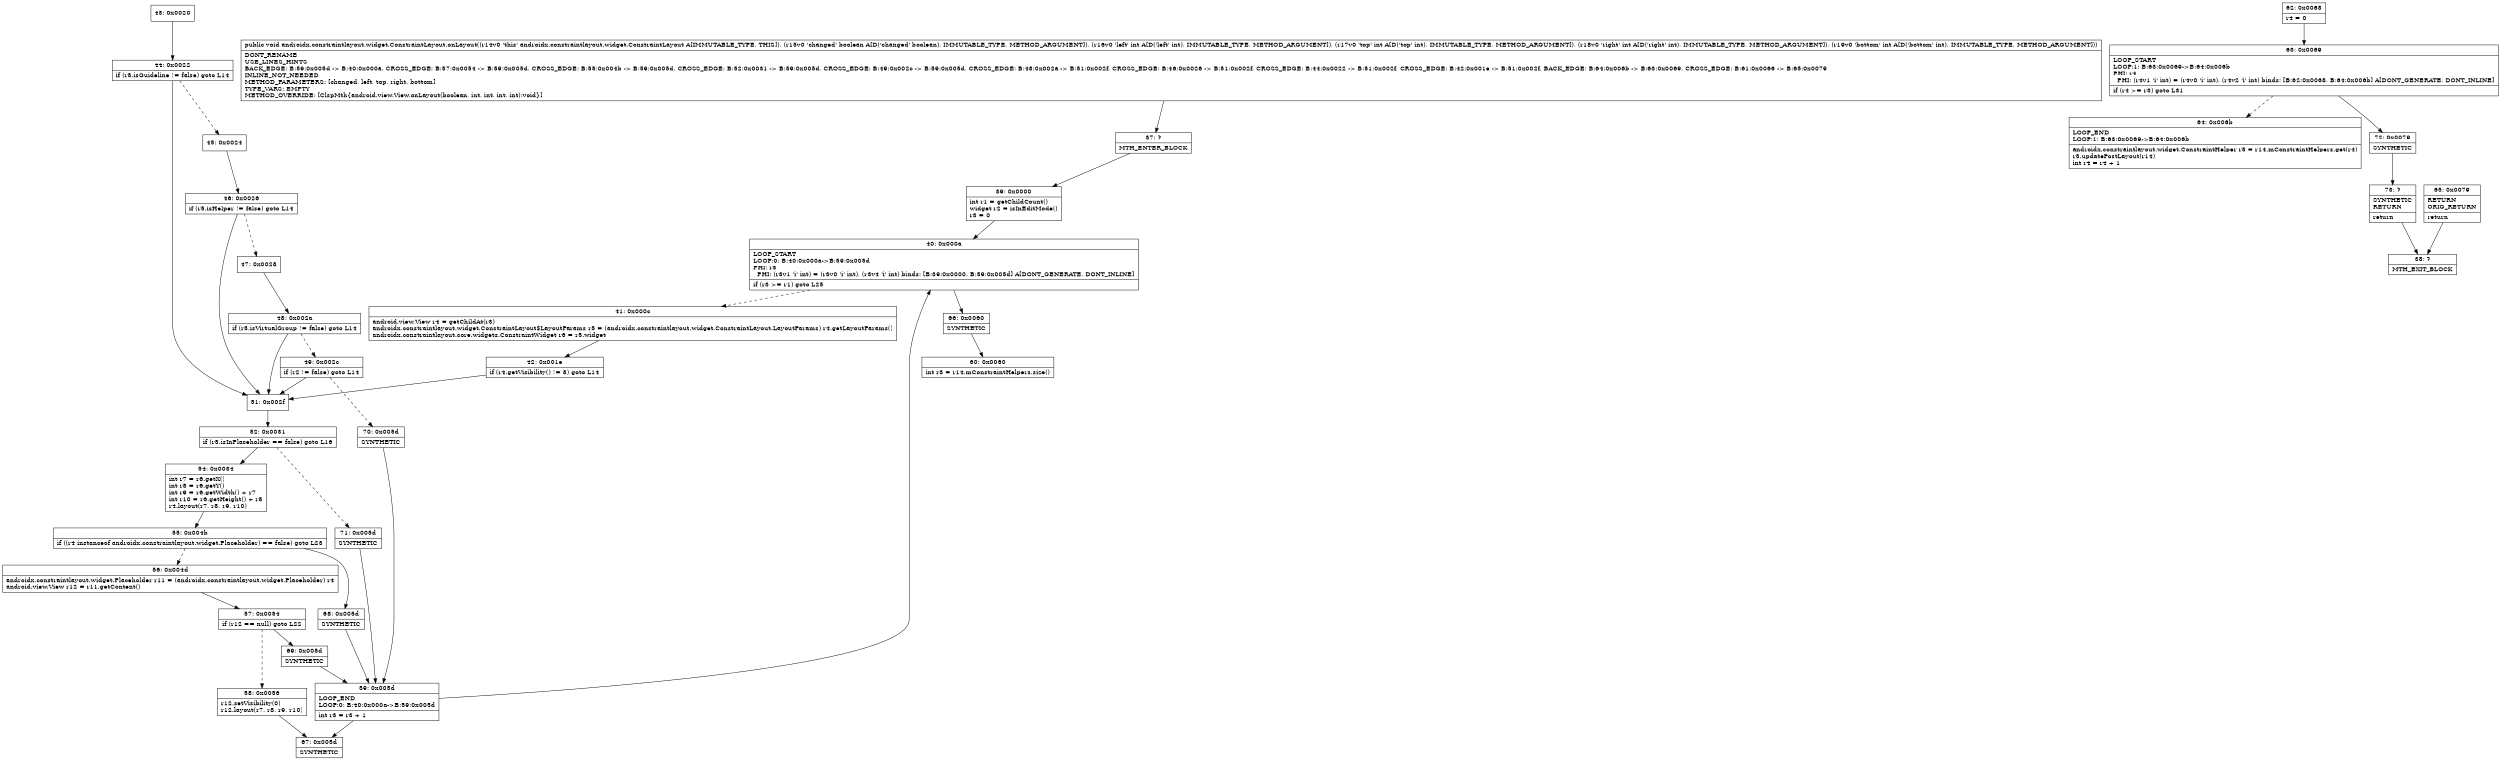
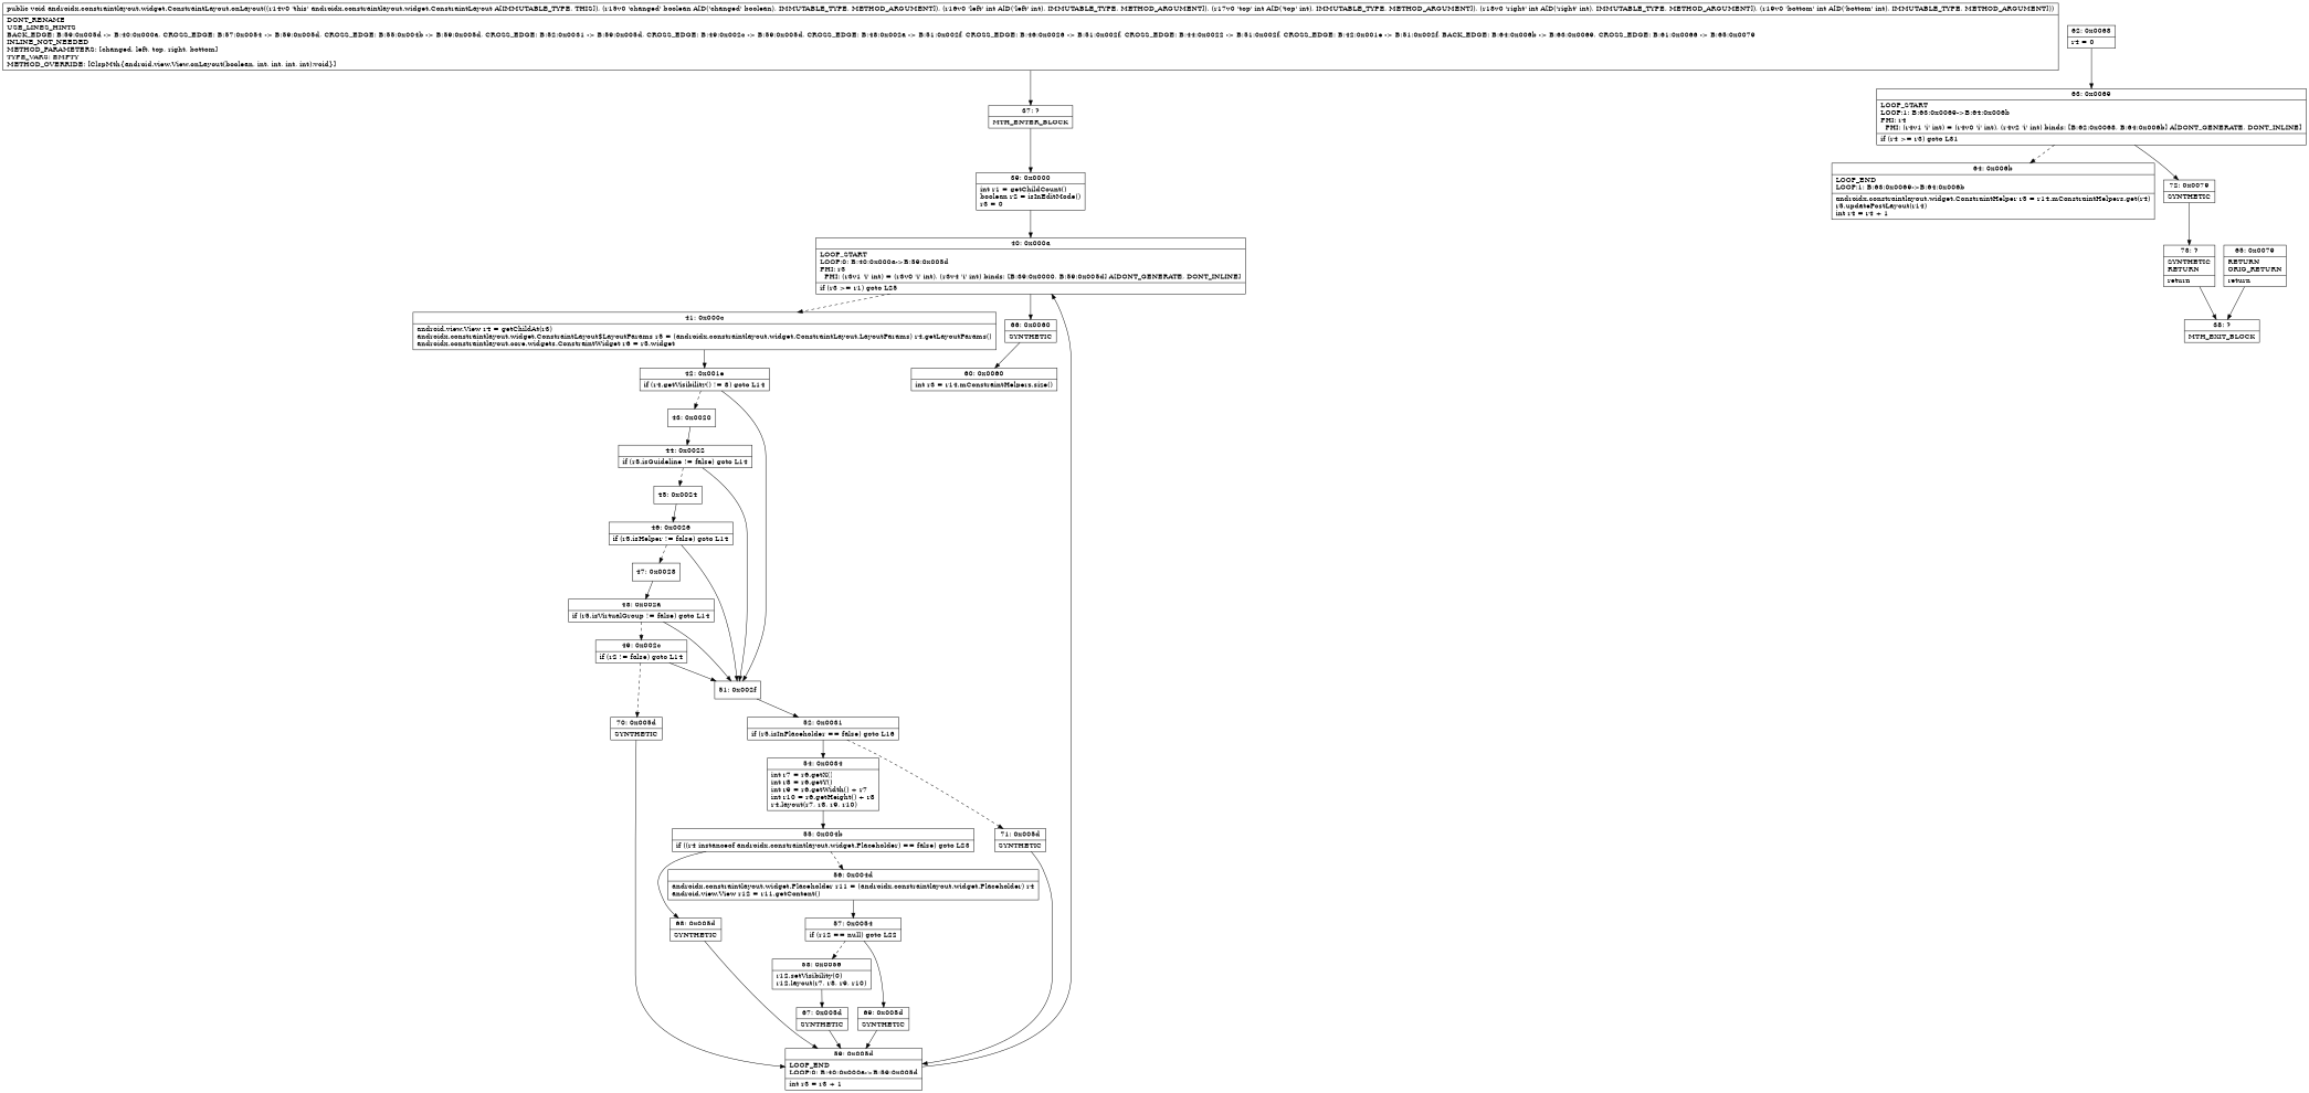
  digraph {
    node [shape=record]
    n1 [label="{37\:\ ?|MTH_ENTER_BLOCK\l}"]
-   n2 [label="{39\:\ 0x0000|int r1 = getChildCount()\lwidget r2 = isInEditMode()\lr3 = 0\l}"]
+   n2 [label="{39\:\ 0x0000|int r1 = getChildCount()\lboolean r2 = isInEditMode()\lr3 = 0\l}"]
    n3 [label="{40\:\ 0x000a|LOOP_START\lLOOP:0: B:40:0x000a\-\>B:59:0x005d\lPHI: r3 \l  PHI: (r3v1 'i' int) = (r3v0 'i' int), (r3v4 'i' int) binds: [B:39:0x0000, B:59:0x005d] A[DONT_GENERATE, DONT_INLINE]\l|if (r3 \>= r1) goto L25\l}"]
    n4 [label="{41\:\ 0x000c|android.view.View r4 = getChildAt(r3)\landroidx.constraintlayout.widget.ConstraintLayout$LayoutParams r5 = (androidx.constraintlayout.widget.ConstraintLayout.LayoutParams) r4.getLayoutParams()\landroidx.constraintlayout.core.widgets.ConstraintWidget r6 = r5.widget\l}"]
    n5 [label="{66\:\ 0x0060|SYNTHETIC\l}"]
    n6 [label="{42\:\ 0x001e|if (r4.getVisibility() != 8) goto L14\l}"]
    n7 [label="{60\:\ 0x0060|int r3 = r14.mConstraintHelpers.size()\l}"]
    n8 [label="{43\:\ 0x0020}"]
    n9 [label="{51\:\ 0x002f}"]
    n10 [label="{44\:\ 0x0022|if (r5.isGuideline != false) goto L14\l}"]
    n11 [label="{52\:\ 0x0031|if (r5.isInPlaceholder == false) goto L16\l}"]
    n12 [label="{45\:\ 0x0024}"]
    n13 [label="{46\:\ 0x0026|if (r5.isHelper != false) goto L14\l}"]
    n14 [label="{47\:\ 0x0028}"]
    n15 [label="{48\:\ 0x002a|if (r5.isVirtualGroup != false) goto L14\l}"]
    n16 [label="{49\:\ 0x002c|if (r2 != false) goto L14\l}"]
    n17 [label="{70\:\ 0x005d|SYNTHETIC\l}"]
    n18 [label="{59\:\ 0x005d|LOOP_END\lLOOP:0: B:40:0x000a\-\>B:59:0x005d\l|int r3 = r3 + 1\l}"]
    n19 [label="{54\:\ 0x0034|int r7 = r6.getX()\lint r8 = r6.getY()\lint r9 = r6.getWidth() + r7\lint r10 = r6.getHeight() + r8\lr4.layout(r7, r8, r9, r10)\l}"]
    n20 [label="{71\:\ 0x005d|SYNTHETIC\l}"]
    n21 [label="{55\:\ 0x004b|if ((r4 instanceof androidx.constraintlayout.widget.Placeholder) == false) goto L23\l}"]
    n22 [label="{56\:\ 0x004d|androidx.constraintlayout.widget.Placeholder r11 = (androidx.constraintlayout.widget.Placeholder) r4\landroid.view.View r12 = r11.getContent()\l}"]
    n23 [label="{68\:\ 0x005d|SYNTHETIC\l}"]
    n24 [label="{57\:\ 0x0054|if (r12 == null) goto L22\l}"]
    n25 [label="{58\:\ 0x0056|r12.setVisibility(0)\lr12.layout(r7, r8, r9, r10)\l}"]
    n26 [label="{69\:\ 0x005d|SYNTHETIC\l}"]
    n27 [label="{67\:\ 0x005d|SYNTHETIC\l}"]
    n28 [label="{62\:\ 0x0068|r4 = 0\l}"]
    n29 [label="{63\:\ 0x0069|LOOP_START\lLOOP:1: B:63:0x0069\-\>B:64:0x006b\lPHI: r4 \l  PHI: (r4v1 'i' int) = (r4v0 'i' int), (r4v2 'i' int) binds: [B:62:0x0068, B:64:0x006b] A[DONT_GENERATE, DONT_INLINE]\l|if (r4 \>= r3) goto L31\l}"]
    n30 [label="{65\:\ 0x0079|RETURN\lORIG_RETURN\l|return\l}"]
    n31 [label="{38\:\ ?|MTH_EXIT_BLOCK\l}"]
    n32 [label="{64\:\ 0x006b|LOOP_END\lLOOP:1: B:63:0x0069\-\>B:64:0x006b\l|androidx.constraintlayout.widget.ConstraintHelper r5 = r14.mConstraintHelpers.get(r4)\lr5.updatePostLayout(r14)\lint r4 = r4 + 1\l}"]
    n33 [label="{72\:\ 0x0079|SYNTHETIC\l}"]
    n34 [label="{73\:\ ?|SYNTHETIC\lRETURN\l|return\l}"]
    n35 [label="{public void androidx.constraintlayout.widget.ConstraintLayout.onLayout((r14v0 'this' androidx.constraintlayout.widget.ConstraintLayout A[IMMUTABLE_TYPE, THIS]), (r15v0 'changed' boolean A[D('changed' boolean), IMMUTABLE_TYPE, METHOD_ARGUMENT]), (r16v0 'left' int A[D('left' int), IMMUTABLE_TYPE, METHOD_ARGUMENT]), (r17v0 'top' int A[D('top' int), IMMUTABLE_TYPE, METHOD_ARGUMENT]), (r18v0 'right' int A[D('right' int), IMMUTABLE_TYPE, METHOD_ARGUMENT]), (r19v0 'bottom' int A[D('bottom' int), IMMUTABLE_TYPE, METHOD_ARGUMENT]))  | DONT_RENAME\lUSE_LINES_HINTS\lBACK_EDGE: B:59:0x005d \-\> B:40:0x000a, CROSS_EDGE: B:57:0x0054 \-\> B:59:0x005d, CROSS_EDGE: B:55:0x004b \-\> B:59:0x005d, CROSS_EDGE: B:52:0x0031 \-\> B:59:0x005d, CROSS_EDGE: B:49:0x002c \-\> B:59:0x005d, CROSS_EDGE: B:48:0x002a \-\> B:51:0x002f, CROSS_EDGE: B:46:0x0026 \-\> B:51:0x002f, CROSS_EDGE: B:44:0x0022 \-\> B:51:0x002f, CROSS_EDGE: B:42:0x001e \-\> B:51:0x002f, BACK_EDGE: B:64:0x006b \-\> B:63:0x0069, CROSS_EDGE: B:61:0x0066 \-\> B:65:0x0079\lINLINE_NOT_NEEDED\lMETHOD_PARAMETERS: [changed, left, top, right, bottom]\lTYPE_VARS: EMPTY\lMETHOD_OVERRIDE: [ClspMth\{android.view.View.onLayout(boolean, int, int, int, int):void\}]\l}"]
    n1 -> n2
    n2 -> n3
    n3 -> n4 [style=dashed]
    n3 -> n5
    n4 -> n6
    n5 -> n7
+   n6 -> n8 [style=dashed]
    n6 -> n9
    n8 -> n10
    n9 -> n11
    n10 -> n9
    n10 -> n12 [style=dashed]
    n11 -> n19
    n11 -> n20 [style=dashed]
    n12 -> n13
    n13 -> n9
    n13 -> n14 [style=dashed]
    n14 -> n15
    n15 -> n9
    n15 -> n16 [style=dashed]
    n16 -> n9
    n16 -> n17 [style=dashed]
    n17 -> n18
    n18 -> n3
    n19 -> n21
    n20 -> n18
    n21 -> n22 [style=dashed]
    n21 -> n23
    n22 -> n24
    n23 -> n18
    n24 -> n25 [style=dashed]
    n24 -> n26
    n25 -> n27
    n26 -> n18
-   n18 -> n27
+   n27 -> n18
    n28 -> n29
    n29 -> n32 [style=dashed]
    n29 -> n33
    n30 -> n31
    n33 -> n34
    n34 -> n31
    n35 -> n1
  }
